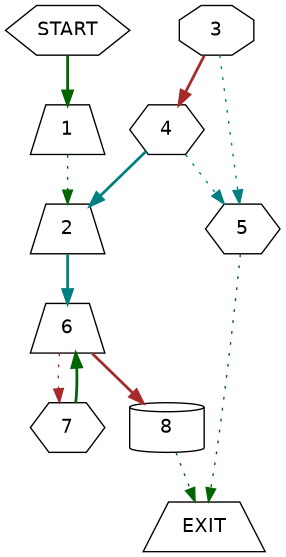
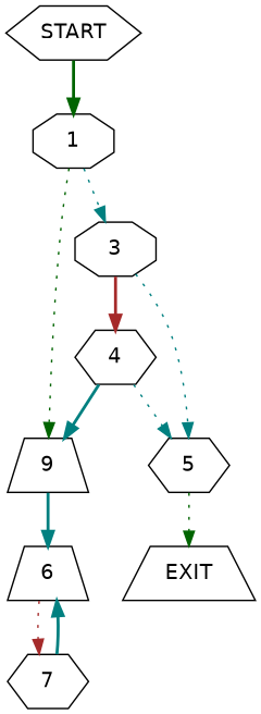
  digraph {
    fontname="DejaVu Sans"
    node [fontname="DejaVu Sans" shape=hexagon]
    edge [color=darkgreen fontname="DejaVu Sans" style=dotted]
    n1 [label=START]
-   1 [shape=trapezium]
-   2 [shape=trapezium]
+   1 [shape=octagon]
+   2 [shape=trapezium label=9]
    3 [shape=octagon]
    n5 [label=EXIT shape=trapezium]
    6 [shape=trapezium]
    4
    5
    7
-   8 [shape=cylinder]
    n1 -> 1 [style=bold]
    1 -> 2
+   1 -> 3 [color=teal]
    2 -> 6 [color=teal style=bold]
    3 -> 4 [color=brown style=bold]
    3 -> 5 [color=teal]
    6 -> 7 [color=brown]
-   6 -> 8 [color=brown style=bold]
    4 -> 2 [color=teal style=bold]
    4 -> 5 [color=teal]
    5 -> n5
-   7 -> 6 [style=bold]
-   8 -> n5
+   7 -> 6 [color=teal style=bold]
  }
